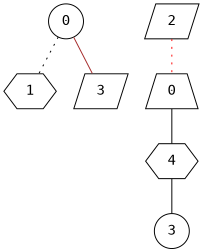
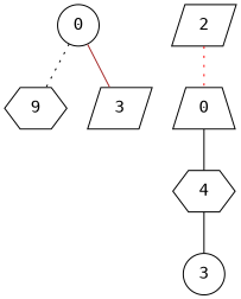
  graph {
    fontname="DejaVu Sans Mono"
    node [fontname="DejaVu Sans Mono" shape=circle]
    edge [color=black fontname="DejaVu Sans Mono"]
    n1 [label=0]
-   n2 [label=1 shape=hexagon]
+   n2 [label=9 shape=hexagon]
    n3 [label=3 shape=parallelogram]
    n4 [label=2 shape=parallelogram]
    n5 [label=0 shape=trapezium]
    n6 [label=4 shape=hexagon]
    n7 [label=3]
    n1 -- n2 [style=dotted]
    n1 -- n3 [color=brown]
    n4 -- n5 [color=red style=dotted]
    n5 -- n6
    n6 -- n7
  }
